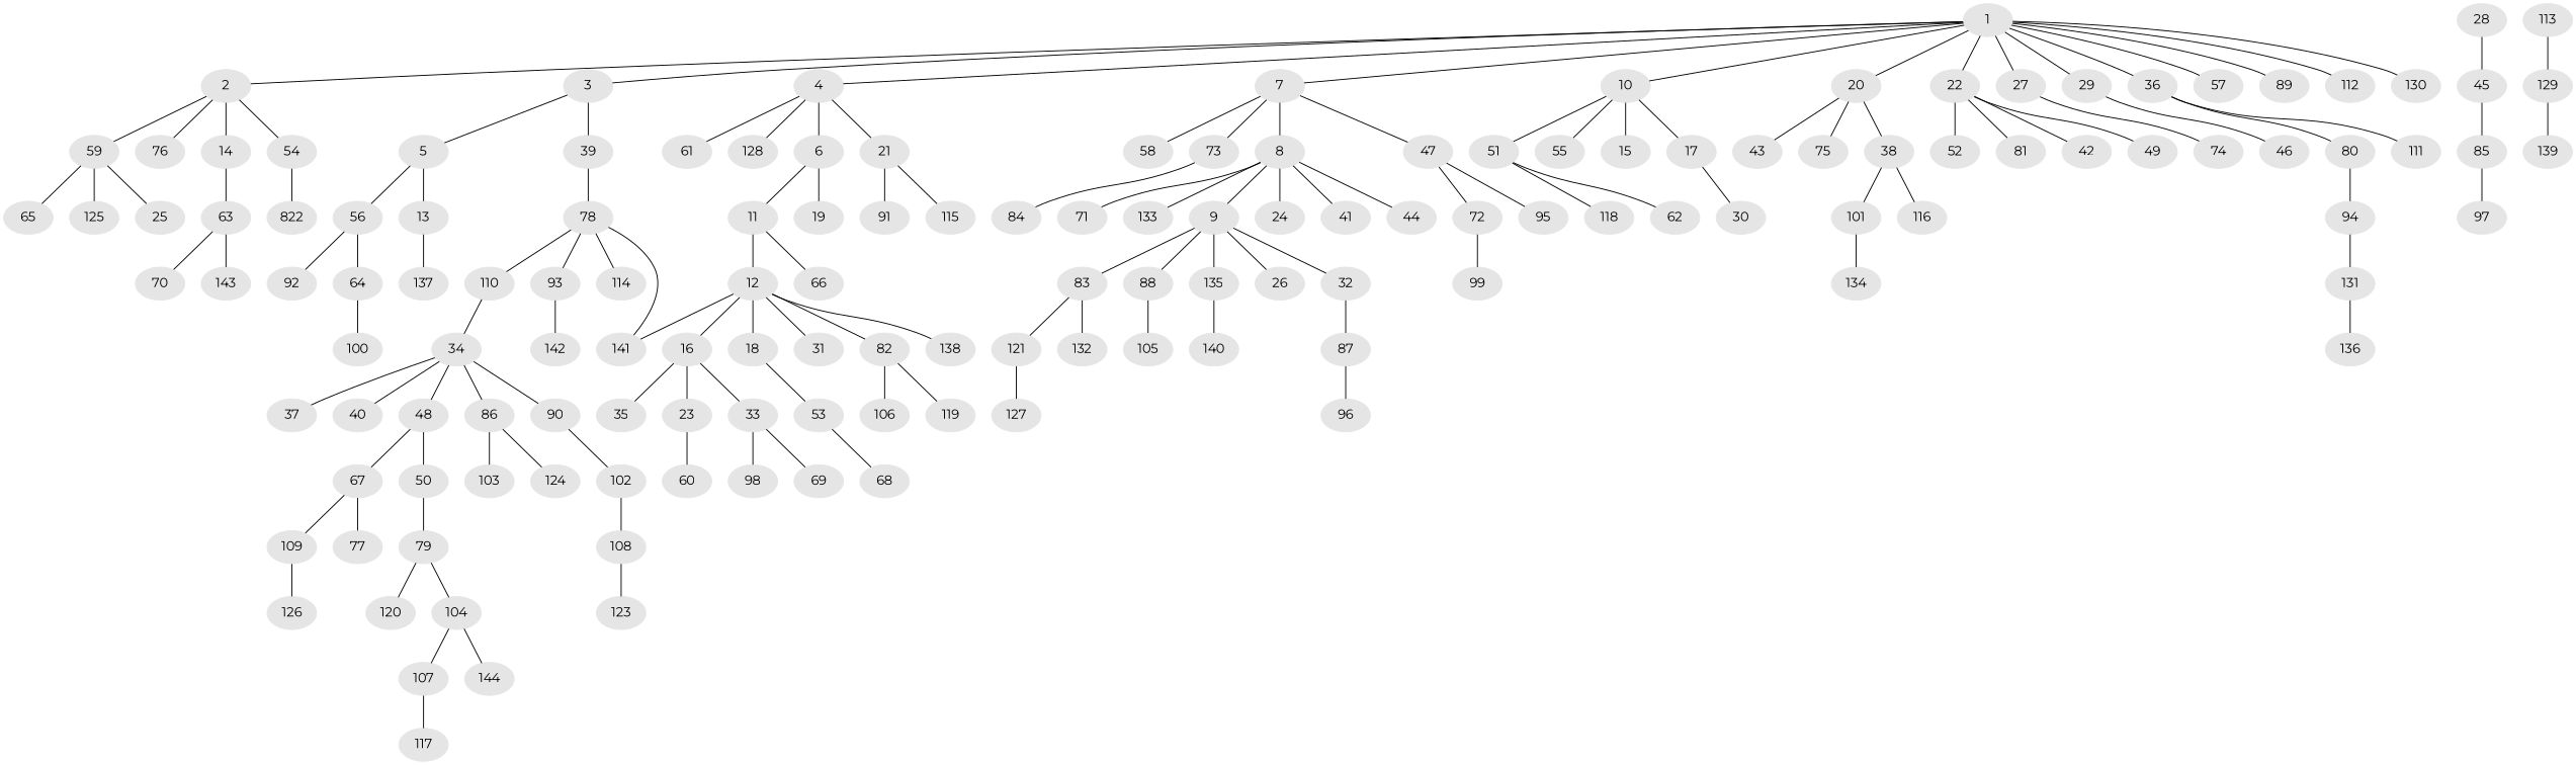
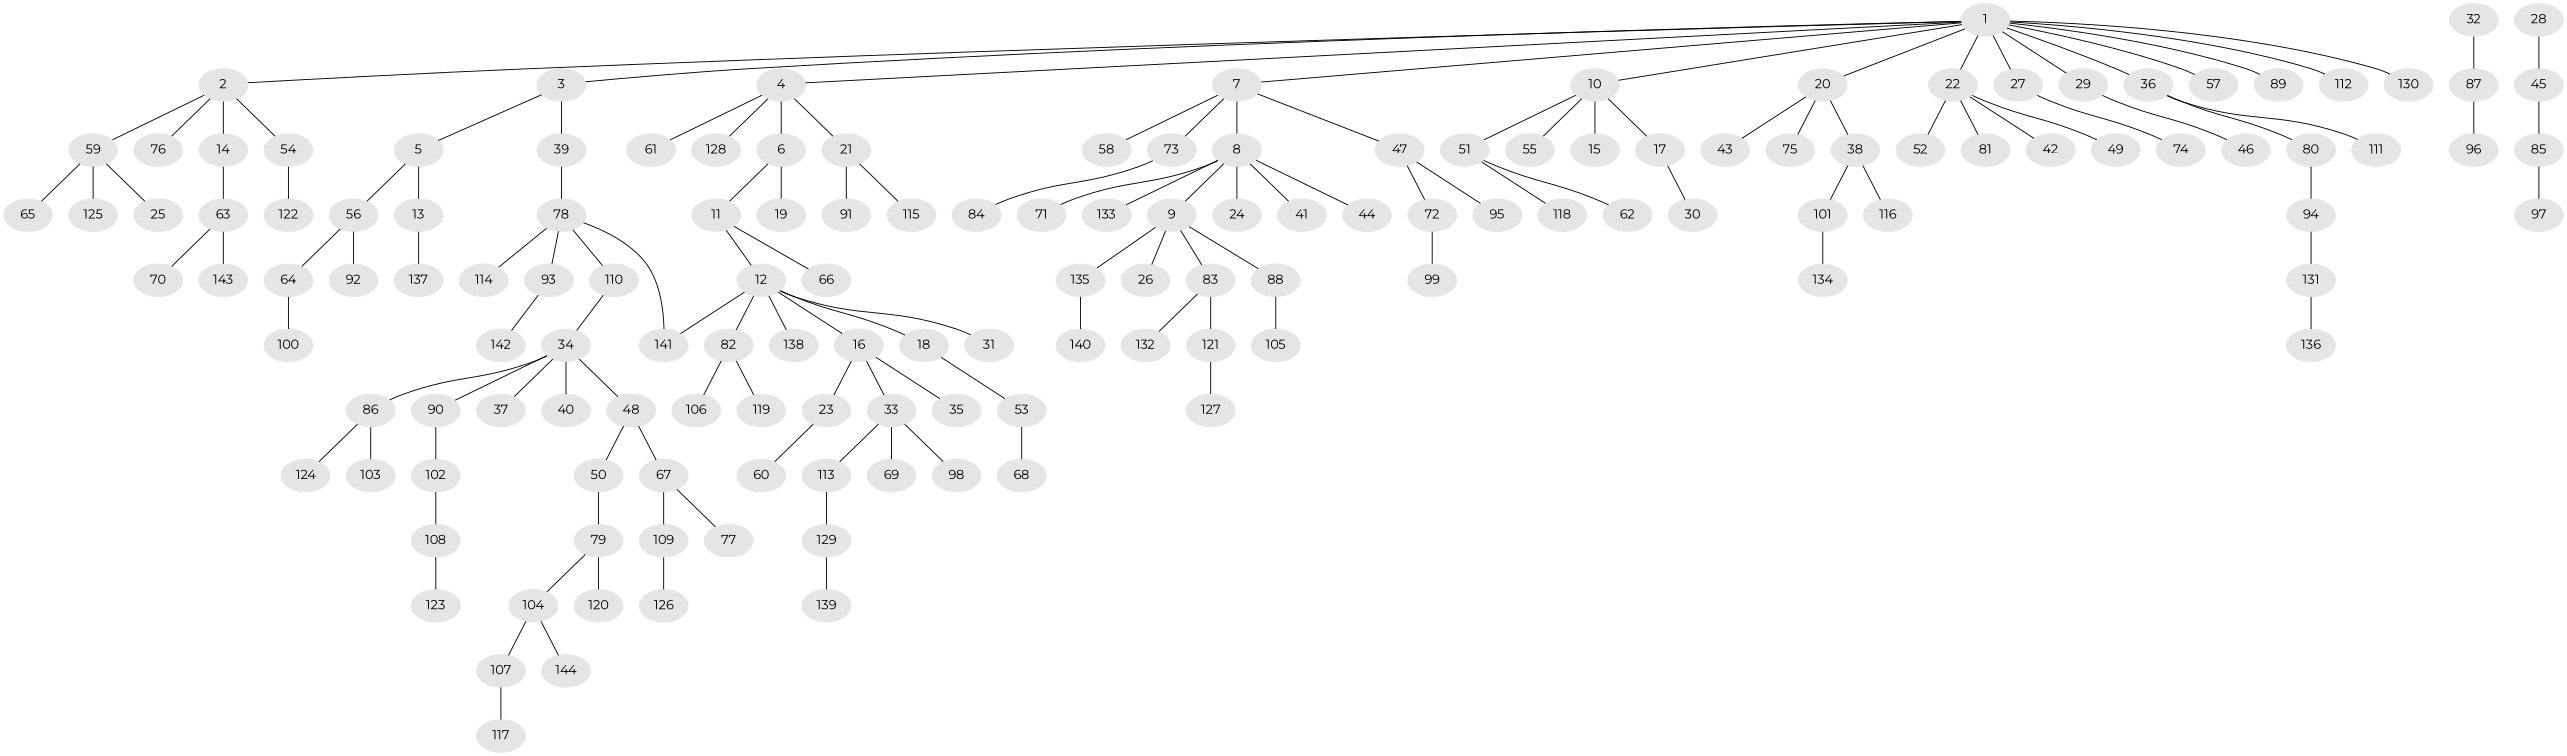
  graph {
    fontname=Montserrat
    node [color=gray90 fontname=Montserrat style=filled]
    edge [fontname=Montserrat]
    1
    2
    3
    4
    7
    10
    20
    22
    27
    29
    36
    57
    89
    112
    130
    14
    54
    59
    76
    5
    39
    6
    21
    61
    128
    8
    47
    58
    73
    15
    17
    51
    55
    38
    43
    75
    42
    49
    52
    81
    74
    46
    80
    111
    63
-   122 [label=822]
+   122
    25
    65
    125
    13
    56
    78
    11
    19
    91
    115
    137
    64
    92
    12
    66
    9
    24
    41
    44
    71
    133
    72
    95
    84
    26
    32
    83
    88
    135
    87
    121
    132
    105
    140
    30
    62
    118
    16
    18
    31
    82
    138
    141
    23
    33
    35
    53
    28
    45
    106
    119
    70
    143
    60
    69
    98
    113
    34
    37
    40
    48
    86
    90
    68
    101
    116
    85
    96
    129
    67
    50
    103
    124
    102
    94
    134
    93
    110
    114
    77
    109
    97
    99
    79
    104
    120
    100
    126
    142
    107
    144
    131
    127
    108
    136
    123
    117
    139
    1 -- 2
    1 -- 3
    1 -- 4
    1 -- 7
    1 -- 10
    1 -- 20
    1 -- 22
    1 -- 27
    1 -- 29
    1 -- 36
    1 -- 57
    1 -- 89
    1 -- 112
    1 -- 130
    2 -- 14
    2 -- 54
    2 -- 59
    2 -- 76
    3 -- 5
    3 -- 39
    4 -- 6
    4 -- 21
    4 -- 61
    4 -- 128
    7 -- 8
    7 -- 47
    7 -- 58
    7 -- 73
    10 -- 15
    10 -- 17
    10 -- 51
    10 -- 55
    20 -- 38
    20 -- 43
    20 -- 75
    22 -- 42
    22 -- 49
    22 -- 52
    22 -- 81
    27 -- 74
    29 -- 46
    36 -- 80
    36 -- 111
    14 -- 63
    54 -- 122
    59 -- 25
    59 -- 65
    59 -- 125
    5 -- 13
    5 -- 56
    39 -- 78
    6 -- 11
    6 -- 19
    21 -- 91
    21 -- 115
    8 -- 9
    8 -- 24
    8 -- 41
    8 -- 44
    8 -- 71
    8 -- 133
    47 -- 72
    47 -- 95
    73 -- 84
    17 -- 30
    51 -- 62
    51 -- 118
    38 -- 101
    38 -- 116
    80 -- 94
    63 -- 70
    63 -- 143
    13 -- 137
    56 -- 64
    56 -- 92
    78 -- 141
    78 -- 93
    78 -- 110
    78 -- 114
    11 -- 12
    11 -- 66
    64 -- 100
    12 -- 16
    12 -- 18
    12 -- 31
    12 -- 82
    12 -- 138
    12 -- 141
    9 -- 26
-   9 -- 32
    9 -- 83
    9 -- 88
    9 -- 135
    72 -- 99
    32 -- 87
    83 -- 121
    83 -- 132
    88 -- 105
    135 -- 140
    87 -- 96
    121 -- 127
    16 -- 23
    16 -- 33
    16 -- 35
    18 -- 53
    82 -- 106
    82 -- 119
    23 -- 60
    33 -- 69
    33 -- 98
+   33 -- 113
    53 -- 68
    28 -- 45
    45 -- 85
    113 -- 129
    34 -- 37
    34 -- 40
    34 -- 48
    34 -- 86
    34 -- 90
    48 -- 67
    48 -- 50
    86 -- 103
    86 -- 124
    90 -- 102
    101 -- 134
    85 -- 97
    129 -- 139
    67 -- 77
    67 -- 109
    50 -- 79
    102 -- 108
    94 -- 131
    93 -- 142
    110 -- 34
    109 -- 126
    79 -- 104
    79 -- 120
    104 -- 107
    104 -- 144
    107 -- 117
    131 -- 136
    108 -- 123
  }
